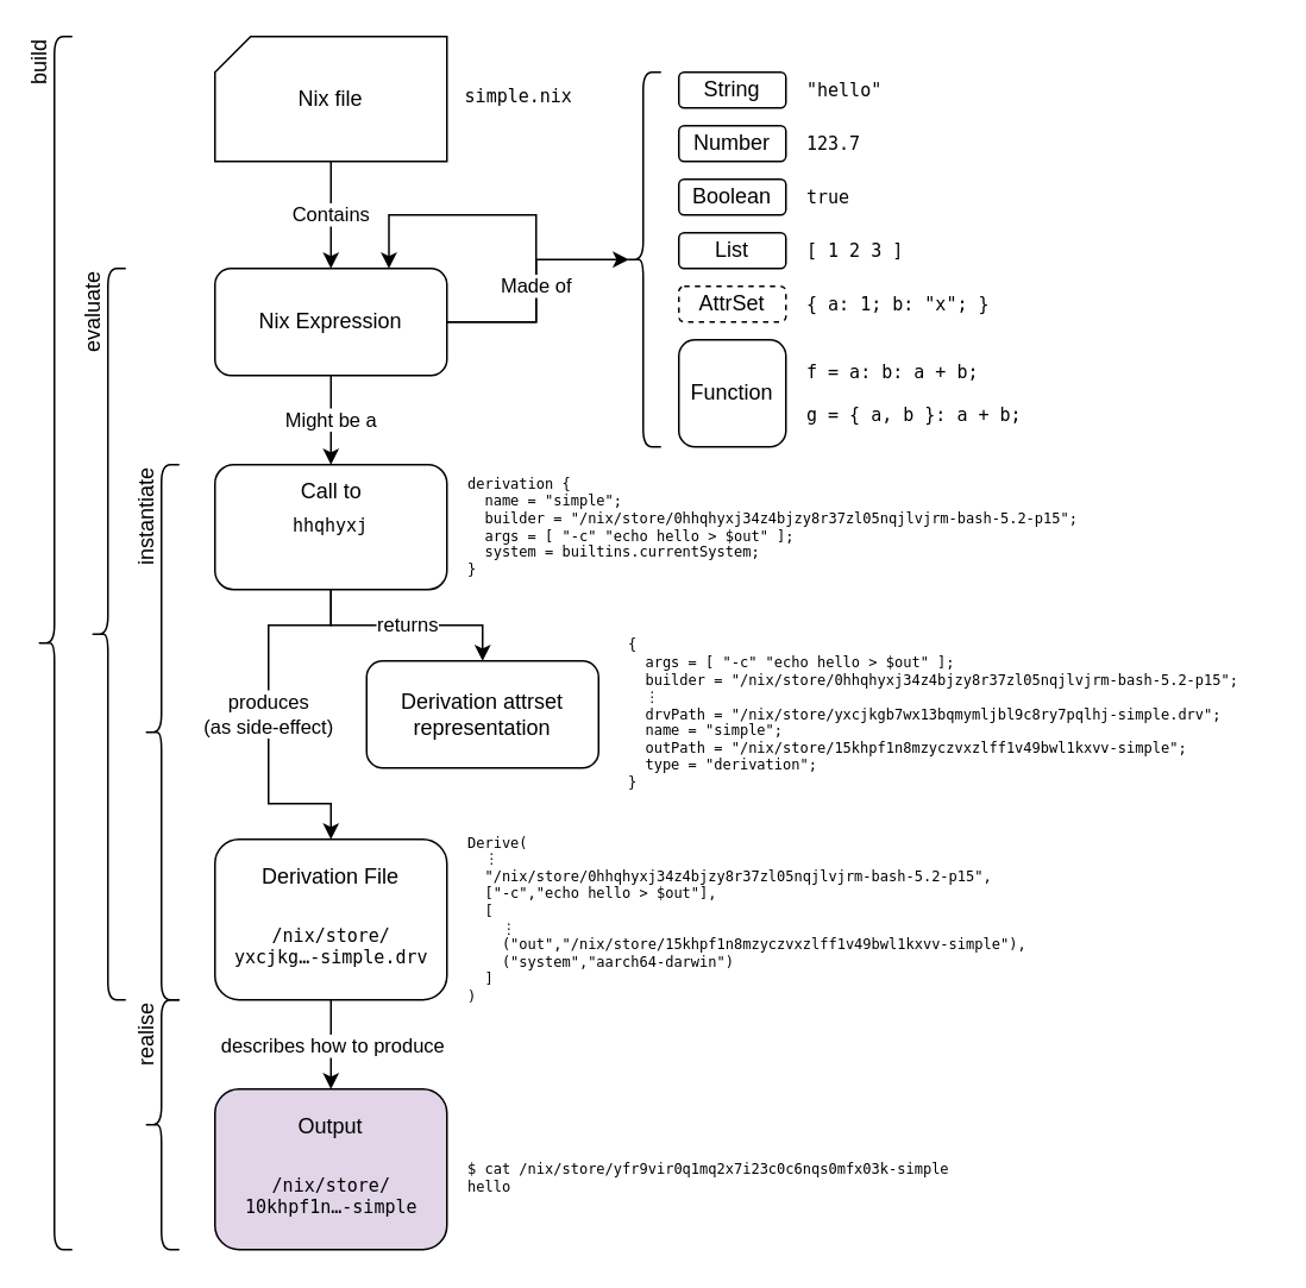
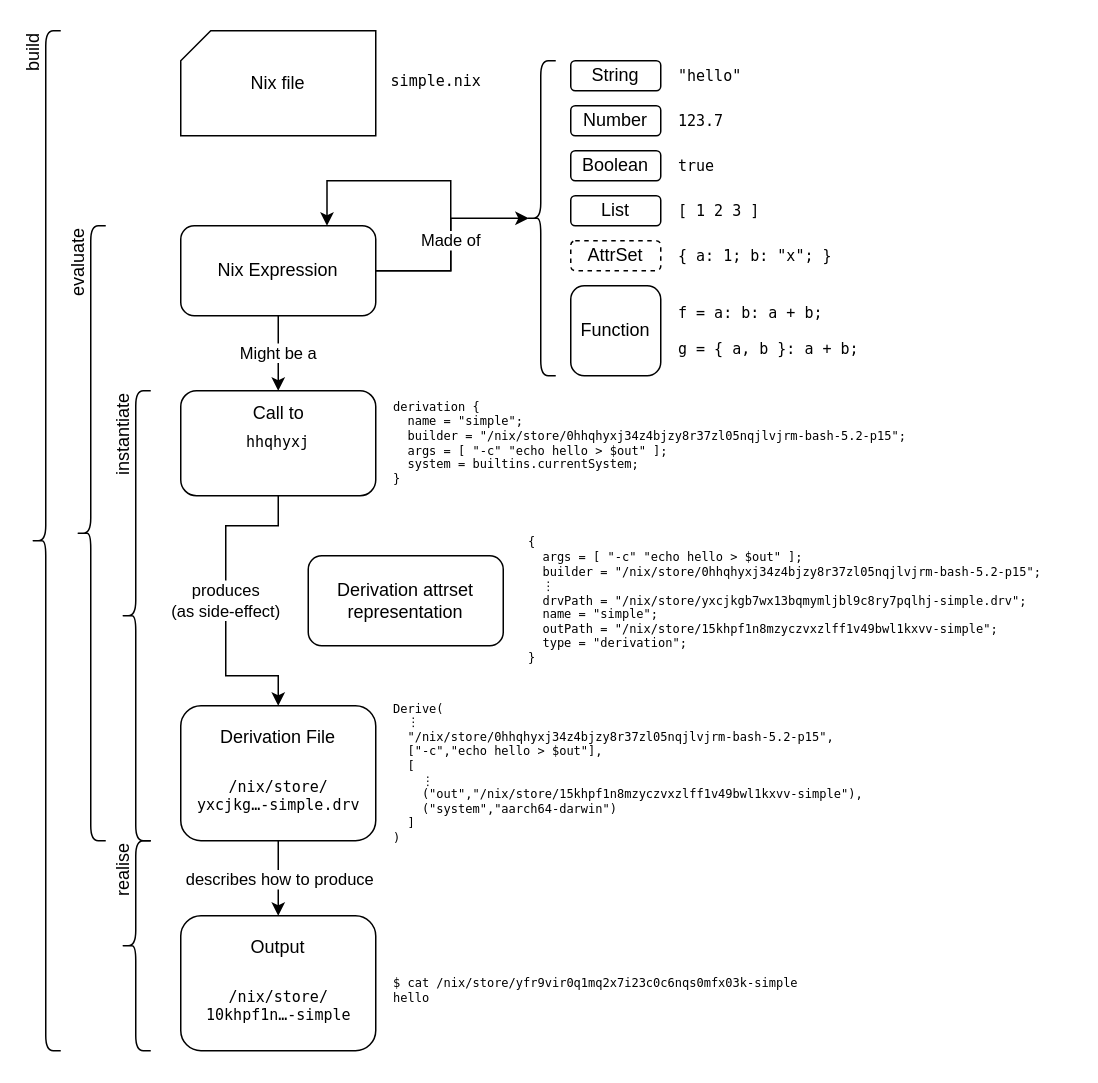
  <mxCell id="0" />
  <mxCell id="1" parent="0" />
  <mxCell id="2" style="edgeStyle=orthogonalEdgeStyle;rounded=0;orthogonalLoop=1;jettySize=auto;html=1;exitX=1;exitY=0.5;exitDx=0;exitDy=0;entryX=0.75;entryY=0;entryDx=0;entryDy=0;" edge="1" parent="1" source="3" target="3"><mxGeometry relative="1" as="geometry"><Array as="points"><mxPoint x="300" y="180" /><mxPoint x="300" y="120" /><mxPoint x="218" y="120" /></Array></mxGeometry></mxCell>
  <mxCell id="3" value="Nix Expression" style="rounded=1;whiteSpace=wrap;html=1;" vertex="1" parent="1"><mxGeometry x="120" y="150" width="130" height="60" as="geometry" /></mxCell>
- <mxCell id="4" value="Contains" style="endArrow=classic;html=1;rounded=0;exitX=0.5;exitY=1;exitDx=0;exitDy=0;entryX=0.5;entryY=0;entryDx=0;entryDy=0;exitPerimeter=0;" edge="1" parent="1" source="42" target="3"><mxGeometry width="50" height="50" relative="1" as="geometry"><mxPoint x="185" y="100" as="sourcePoint" /><mxPoint x="194" y="260" as="targetPoint" /><Array as="points" /></mxGeometry></mxCell>
  <mxCell id="5" value="&lt;div&gt;produces&lt;/div&gt;&lt;div&gt;(as side-effect)&lt;br&gt;&lt;/div&gt;" style="edgeStyle=orthogonalEdgeStyle;rounded=0;orthogonalLoop=1;jettySize=auto;exitX=0.5;exitY=1;exitDx=0;exitDy=0;entryX=0.5;entryY=0;entryDx=0;entryDy=0;html=1;" edge="1" parent="1" source="36" target="28"><mxGeometry relative="1" as="geometry"><Array as="points"><mxPoint x="185" y="350" /><mxPoint x="150" y="350" /><mxPoint x="150" y="450" /><mxPoint x="185" y="450" /></Array></mxGeometry></mxCell>
  <mxCell id="6" value="Derivation attrset representation" style="rounded=1;whiteSpace=wrap;html=1;" vertex="1" parent="1"><mxGeometry x="205" y="370" width="130" height="60" as="geometry" /></mxCell>
  <mxCell id="7" value="&lt;pre style=&quot;font-size: 8px;&quot;&gt;derivation { &lt;br style=&quot;font-size: 8px;&quot;&gt;  name = &quot;simple&quot;; &lt;br style=&quot;font-size: 8px;&quot;&gt;  builder = &quot;/nix/store/0hhqhyxj34z4bjzy8r37zl05nqjlvjrm-bash-5.2-p15&quot;; &lt;br style=&quot;font-size: 8px;&quot;&gt;  args = [ &quot;-c&quot; &quot;echo hello &amp;gt; $out&quot; ]; &lt;br style=&quot;font-size: 8px;&quot;&gt;  system = builtins.currentSystem; &lt;br style=&quot;font-size: 8px;&quot;&gt;}&lt;br style=&quot;font-size: 8px;&quot;&gt;&lt;/pre&gt;" style="rounded=1;whiteSpace=wrap;html=1;fillColor=none;strokeColor=none;align=left;fontSize=8;" vertex="1" parent="1"><mxGeometry x="260" y="265" width="370" height="60" as="geometry" /></mxCell>
  <mxCell id="8" style="edgeStyle=orthogonalEdgeStyle;rounded=0;orthogonalLoop=1;jettySize=auto;html=1;exitX=0.5;exitY=1;exitDx=0;exitDy=0;entryX=0.5;entryY=0;entryDx=0;entryDy=0;" edge="1" parent="1" source="28" target="31"><mxGeometry relative="1" as="geometry" /></mxCell>
  <mxCell id="9" value="describes how to produce" style="edgeLabel;html=1;align=center;verticalAlign=middle;resizable=0;points=[];" vertex="1" connectable="0" parent="8"><mxGeometry relative="1" as="geometry"><mxPoint as="offset" /></mxGeometry></mxCell>
  <mxCell id="10" value="&lt;pre style=&quot;font-size: 8px;&quot;&gt;Derive(&lt;br&gt;  ⋮&lt;br&gt;  &quot;/nix/store/0hhqhyxj34z4bjzy8r37zl05nqjlvjrm-bash-5.2-p15&quot;,&lt;br&gt;  [&quot;-c&quot;,&quot;echo hello &amp;gt; $out&quot;],&lt;br&gt;  [&lt;br&gt;    ⋮  &lt;br&gt;    (&quot;out&quot;,&quot;/nix/store/15khpf1n8mzyczvxzlff1v49bwl1kxvv-simple&quot;),&lt;br&gt;    (&quot;system&quot;,&quot;aarch64-darwin&quot;)&lt;br&gt;  ]&lt;br&gt;)&lt;br style=&quot;font-size: 8px;&quot;&gt;&lt;/pre&gt;" style="rounded=1;whiteSpace=wrap;html=1;fillColor=none;strokeColor=none;align=left;fontSize=8;" vertex="1" parent="1"><mxGeometry x="260" y="470" width="330" height="90" as="geometry" /></mxCell>
  <mxCell id="11" value="&lt;pre&gt;$ cat /nix/store/yfr9vir0q1mq2x7i23c0c6nqs0mfx03k-simple&lt;br&gt;hello&lt;/pre&gt;" style="rounded=1;whiteSpace=wrap;html=1;fillColor=none;strokeColor=none;align=left;fontSize=8;" vertex="1" parent="1"><mxGeometry x="260" y="630" width="330" height="60" as="geometry" /></mxCell>
  <mxCell id="12" value="Made of" style="edgeStyle=orthogonalEdgeStyle;rounded=0;orthogonalLoop=1;jettySize=auto;html=1;exitX=1;exitY=0.5;exitDx=0;exitDy=0;entryX=0.1;entryY=0.5;entryDx=0;entryDy=0;entryPerimeter=0;" edge="1" parent="1" source="3" target="26"><mxGeometry x="0.026" relative="1" as="geometry"><mxPoint as="offset" /></mxGeometry></mxCell>
  <mxCell id="13" value="" style="group" vertex="1" connectable="0" parent="1"><mxGeometry x="350" y="40" width="260" height="210" as="geometry" /></mxCell>
  <mxCell id="14" value="String" style="rounded=1;whiteSpace=wrap;html=1;" vertex="1" parent="13"><mxGeometry x="30" width="60" height="20" as="geometry" /></mxCell>
  <mxCell id="15" value="&lt;div&gt;Boolean&lt;/div&gt;" style="rounded=1;whiteSpace=wrap;html=1;" vertex="1" parent="13"><mxGeometry x="30" y="60" width="60" height="20" as="geometry" /></mxCell>
  <mxCell id="16" value="Function" style="rounded=1;whiteSpace=wrap;html=1;" vertex="1" parent="13"><mxGeometry x="30" y="150" width="60" height="60" as="geometry" /></mxCell>
  <mxCell id="17" value="Number" style="rounded=1;whiteSpace=wrap;html=1;" vertex="1" parent="13"><mxGeometry x="30" y="30" width="60" height="20" as="geometry" /></mxCell>
  <mxCell id="18" value="List" style="rounded=1;whiteSpace=wrap;html=1;" vertex="1" parent="13"><mxGeometry x="30" y="90" width="60" height="20" as="geometry" /></mxCell>
  <mxCell id="19" value="AttrSet" style="rounded=1;whiteSpace=wrap;html=1;dashed=1;" vertex="1" parent="13"><mxGeometry x="30" y="120" width="60" height="20" as="geometry" /></mxCell>
  <mxCell id="20" value="&lt;pre style=&quot;font-size: 10px;&quot;&gt;&quot;hello&quot;&lt;/pre&gt;" style="rounded=1;whiteSpace=wrap;html=1;fillColor=none;strokeColor=none;align=left;" vertex="1" parent="13"><mxGeometry x="100" width="160" height="20" as="geometry" /></mxCell>
  <mxCell id="21" value="&lt;pre style=&quot;font-size: 10px;&quot;&gt;123.7&lt;/pre&gt;" style="rounded=1;whiteSpace=wrap;html=1;fillColor=none;strokeColor=none;align=left;" vertex="1" parent="13"><mxGeometry x="100" y="30" width="160" height="20" as="geometry" /></mxCell>
  <mxCell id="22" value="&lt;pre style=&quot;font-size: 10px;&quot;&gt;true&lt;/pre&gt;" style="rounded=1;whiteSpace=wrap;html=1;fillColor=none;strokeColor=none;align=left;" vertex="1" parent="13"><mxGeometry x="100" y="60" width="160" height="20" as="geometry" /></mxCell>
  <mxCell id="23" value="&lt;pre style=&quot;font-size: 10px;&quot;&gt;[ 1 2 3 ]&lt;/pre&gt;" style="rounded=1;whiteSpace=wrap;html=1;fillColor=none;strokeColor=none;align=left;" vertex="1" parent="13"><mxGeometry x="100" y="90" width="160" height="20" as="geometry" /></mxCell>
  <mxCell id="24" value="&lt;pre style=&quot;font-size: 10px;&quot;&gt;{ a: 1; b: &quot;x&quot;; } &lt;/pre&gt;" style="rounded=1;whiteSpace=wrap;html=1;fillColor=none;strokeColor=none;align=left;" vertex="1" parent="13"><mxGeometry x="100" y="120" width="160" height="20" as="geometry" /></mxCell>
  <mxCell id="25" value="&lt;pre style=&quot;font-size: 10px;&quot;&gt;&lt;font style=&quot;font-size: 10px;&quot;&gt;f = a: b: a + b;&lt;br&gt;&lt;br&gt;g = { a, b }: a + b;&lt;br&gt;&lt;/font&gt;&lt;/pre&gt;" style="rounded=1;whiteSpace=wrap;html=1;fillColor=none;strokeColor=none;align=left;" vertex="1" parent="13"><mxGeometry x="100" y="150" width="160" height="60" as="geometry" /></mxCell>
  <mxCell id="26" value="" style="shape=curlyBracket;whiteSpace=wrap;html=1;rounded=1;labelPosition=left;verticalLabelPosition=middle;align=right;verticalAlign=middle;" vertex="1" parent="13"><mxGeometry width="20" height="210" as="geometry" /></mxCell>
  <mxCell id="27" value="" style="group" vertex="1" connectable="0" parent="1"><mxGeometry x="120" y="470" width="130" height="90" as="geometry" /></mxCell>
  <mxCell id="28" value="Derivation File" style="rounded=1;whiteSpace=wrap;html=1;fontSize=12;spacingTop=-48;" vertex="1" parent="27"><mxGeometry width="130" height="90" as="geometry" /></mxCell>
  <mxCell id="29" value="&lt;pre style=&quot;font-size: 10px;&quot;&gt;/nix/store/&lt;br style=&quot;font-size: 10px;&quot;&gt;yxcjkg…-simple.drv&lt;/pre&gt;" style="text;html=1;align=center;verticalAlign=middle;resizable=0;points=[];autosize=1;strokeColor=none;fillColor=none;" vertex="1" parent="27"><mxGeometry y="30" width="130" height="60" as="geometry" /></mxCell>
  <mxCell id="30" value="" style="group" vertex="1" connectable="0" parent="1"><mxGeometry x="120" y="610" width="130" height="90" as="geometry" /></mxCell>
- <mxCell id="31" value="Output" style="rounded=1;whiteSpace=wrap;html=1;fontSize=12;spacingTop=-48;labelPosition=center;verticalLabelPosition=middle;align=center;verticalAlign=middle;spacing=0;fillColor=#e1d5e7;" vertex="1" parent="30"><mxGeometry width="130" height="90" as="geometry" /></mxCell>
+ <mxCell id="31" value="Output" style="rounded=1;whiteSpace=wrap;html=1;fontSize=12;spacingTop=-48;labelPosition=center;verticalLabelPosition=middle;align=center;verticalAlign=middle;spacing=0;" vertex="1" parent="30"><mxGeometry width="130" height="90" as="geometry" /></mxCell>
  <mxCell id="32" value="&lt;div style=&quot;font-size: 10px;&quot;&gt;&lt;pre style=&quot;font-size: 10px;&quot;&gt;/nix/store/&lt;br style=&quot;font-size: 10px;&quot;&gt;10khpf1n…-simple&lt;/pre&gt;&lt;/div&gt;" style="text;html=1;align=center;verticalAlign=middle;resizable=0;points=[];autosize=1;strokeColor=none;fillColor=none;" vertex="1" parent="30"><mxGeometry x="5" y="30" width="120" height="60" as="geometry" /></mxCell>
  <mxCell id="33" value="build" style="shape=curlyBracket;whiteSpace=wrap;html=1;rounded=1;labelPosition=left;verticalLabelPosition=middle;align=right;verticalAlign=middle;horizontal=0;spacingTop=24;" vertex="1" parent="1"><mxGeometry x="20" y="20" width="20" height="680" as="geometry" /></mxCell>
  <mxCell id="34" value="evaluate" style="shape=curlyBracket;whiteSpace=wrap;html=1;rounded=1;labelPosition=left;verticalLabelPosition=middle;align=right;verticalAlign=middle;horizontal=0;spacingTop=24;" vertex="1" parent="1"><mxGeometry x="50" y="150" width="20" height="410" as="geometry" /></mxCell>
- <mxCell id="35" value="returns" style="edgeStyle=orthogonalEdgeStyle;rounded=0;orthogonalLoop=1;jettySize=auto;html=1;exitX=0.5;exitY=1;exitDx=0;exitDy=0;entryX=0.5;entryY=0;entryDx=0;entryDy=0;" edge="1" parent="1" source="36" target="6"><mxGeometry relative="1" as="geometry" /></mxCell>
  <mxCell id="36" value="&lt;pre style=&quot;font-size: 11px;&quot;&gt;&lt;font style=&quot;font-size: 10px;&quot;&gt;hhqhyxj&lt;/font&gt;&lt;/pre&gt;" style="rounded=1;whiteSpace=wrap;html=1;spacingTop=-2;" vertex="1" parent="1"><mxGeometry x="120" y="260" width="130" height="70" as="geometry" /></mxCell>
  <mxCell id="37" value="Might be a" style="edgeStyle=orthogonalEdgeStyle;rounded=0;orthogonalLoop=1;jettySize=auto;html=1;exitX=0.5;exitY=1;exitDx=0;exitDy=0;entryX=0.5;entryY=0;entryDx=0;entryDy=0;" edge="1" parent="1" source="3" target="36"><mxGeometry relative="1" as="geometry"><mxPoint x="200" y="240" as="targetPoint" /></mxGeometry></mxCell>
  <mxCell id="38" value="Call to" style="text;html=1;align=center;verticalAlign=middle;resizable=0;points=[];autosize=1;strokeColor=none;fillColor=none;" vertex="1" parent="1"><mxGeometry x="155" y="260" width="60" height="30" as="geometry" /></mxCell>
  <mxCell id="39" value="&lt;pre style=&quot;font-size: 8px;&quot;&gt;{ &lt;br&gt;  args = [ &quot;-c&quot; &quot;echo hello &amp;gt; $out&quot; ];&lt;br&gt;  builder = &quot;/nix/store/0hhqhyxj34z4bjzy8r37zl05nqjlvjrm-bash-5.2-p15&quot;;&lt;br&gt;  ⋮&lt;br&gt;  drvPath = &quot;/nix/store/yxcjkgb7wx13bqmymljbl9c8ry7pqlhj-simple.drv&quot;; &lt;br&gt;  name = &quot;simple&quot;;&lt;br&gt;  outPath = &quot;/nix/store/15khpf1n8mzyczvxzlff1v49bwl1kxvv-simple&quot;;&lt;br&gt;  type = &quot;derivation&quot;;&lt;br&gt;}&lt;br style=&quot;font-size: 8px;&quot;&gt;&lt;/pre&gt;" style="rounded=1;whiteSpace=wrap;html=1;fillColor=none;strokeColor=none;align=left;fontSize=8;" vertex="1" parent="1"><mxGeometry x="350" y="370" width="360" height="60" as="geometry" /></mxCell>
  <mxCell id="40" value="realise" style="shape=curlyBracket;whiteSpace=wrap;html=1;rounded=1;labelPosition=left;verticalLabelPosition=middle;align=right;verticalAlign=middle;horizontal=0;spacingTop=24;" vertex="1" parent="1"><mxGeometry x="80" y="560" width="20" height="140" as="geometry" /></mxCell>
  <mxCell id="41" value="instantiate" style="shape=curlyBracket;whiteSpace=wrap;html=1;rounded=1;labelPosition=left;verticalLabelPosition=middle;align=right;verticalAlign=middle;horizontal=0;spacingTop=24;size=0.5;" vertex="1" parent="1"><mxGeometry x="80" y="260" width="20" height="300" as="geometry" /></mxCell>
  <mxCell id="42" value="Nix file" style="shape=card;whiteSpace=wrap;html=1;size=20;" vertex="1" parent="1"><mxGeometry x="120" y="20" width="130" height="70" as="geometry" /></mxCell>
  <mxCell id="43" value="&lt;pre style=&quot;font-size: 10px;&quot;&gt;simple.nix&lt;/pre&gt;" style="text;html=1;align=center;verticalAlign=middle;resizable=0;points=[];autosize=1;strokeColor=none;fillColor=none;" vertex="1" parent="1"><mxGeometry x="250" y="28" width="80" height="50" as="geometry" /></mxCell>
